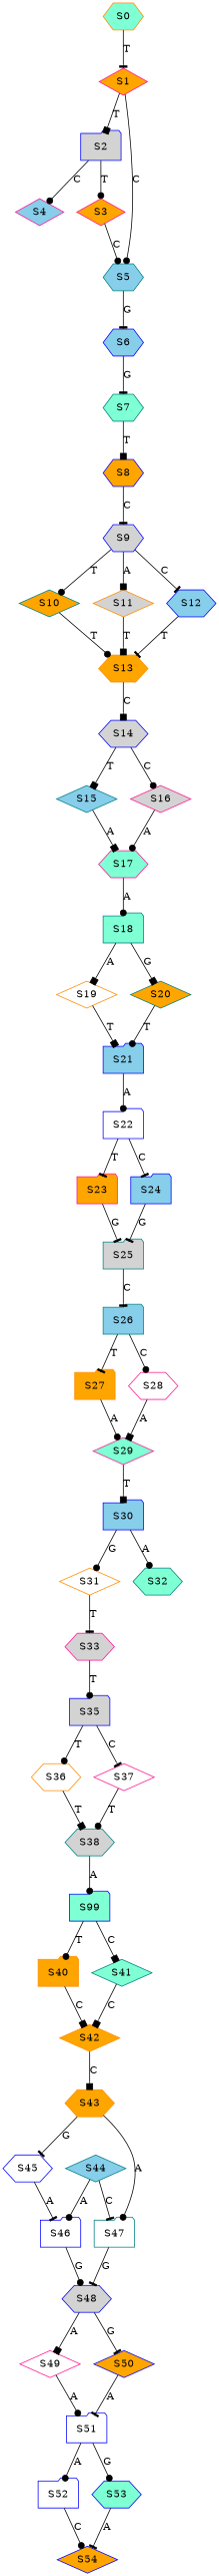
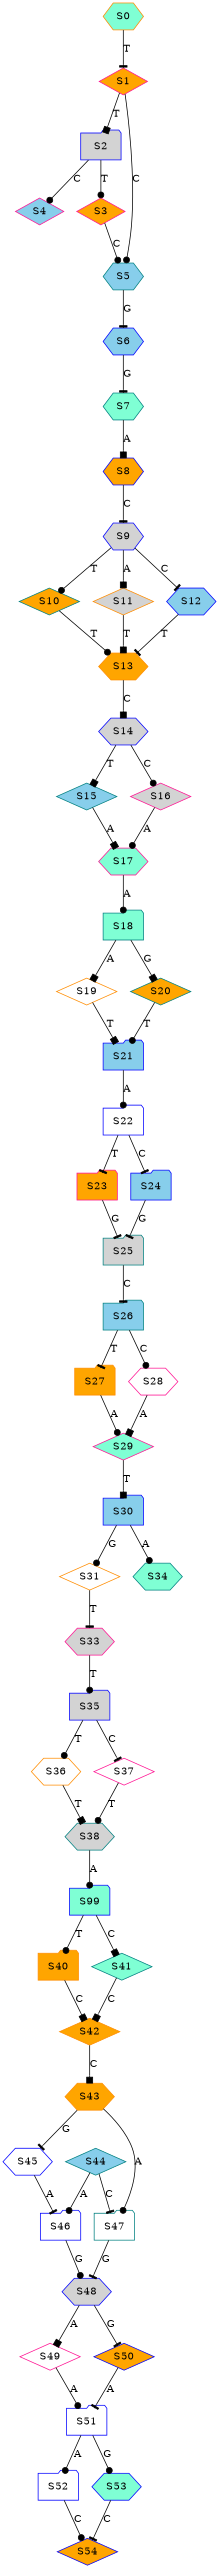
  strict digraph {
    node [color=blue fillcolor=orange shape=hexagon style=filled]
    edge [arrowhead=dot]
    S0 [color=darkorange fillcolor=aquamarine]
    S1 [color=deeppink shape=diamond]
    S2 [fillcolor=lightgrey shape=folder]
    S5 [color=teal fillcolor=skyblue]
    S3 [color=deeppink shape=diamond]
    S4 [color=deeppink fillcolor=skyblue shape=diamond]
    S6 [fillcolor=skyblue]
    S7 [color=teal fillcolor=aquamarine]
    S8
    S9 [fillcolor=lightgrey]
    S10 [color=teal shape=diamond]
    S11 [color=darkorange fillcolor=lightgrey shape=diamond]
    S12 [fillcolor=skyblue]
    S13 [color=darkorange]
    S14 [fillcolor=lightgrey]
    S15 [color=teal fillcolor=skyblue shape=diamond]
    S16 [color=deeppink fillcolor=lightgrey shape=diamond]
    S17 [color=deeppink fillcolor=aquamarine]
    S18 [color=teal fillcolor=aquamarine shape=folder]
    S19 [color=darkorange fillcolor=white shape=diamond]
    S20 [color=teal shape=diamond]
    S21 [fillcolor=skyblue shape=folder]
    S22 [fillcolor=white shape=folder]
    S23 [color=deeppink shape=folder]
    S24 [fillcolor=skyblue shape=folder]
    S25 [color=teal fillcolor=lightgrey shape=folder]
    S26 [color=teal fillcolor=skyblue shape=folder]
    S27 [color=darkorange shape=folder]
    S28 [color=deeppink fillcolor=white]
    S29 [color=deeppink fillcolor=aquamarine shape=diamond]
    S30 [fillcolor=skyblue shape=folder]
    S31 [color=darkorange fillcolor=white shape=diamond]
-   S32 [color=teal fillcolor=aquamarine]
+   S32 [color=teal fillcolor=aquamarine label=S34]
    S33 [color=deeppink fillcolor=lightgrey]
    S35 [fillcolor=lightgrey shape=folder]
    S36 [color=darkorange fillcolor=white]
    S37 [color=deeppink fillcolor=white shape=diamond]
    S38 [color=teal fillcolor=lightgrey]
    n39 [fillcolor=aquamarine label=S99 shape=folder]
    S40 [color=darkorange shape=folder]
    S41 [color=teal fillcolor=aquamarine shape=diamond]
    S42 [color=darkorange shape=diamond]
    S43 [color=darkorange]
    S45 [fillcolor=white]
    S47 [color=teal fillcolor=white shape=folder]
    S44 [color=teal fillcolor=skyblue shape=diamond]
    S46 [fillcolor=white shape=folder]
    S48 [fillcolor=lightgrey]
    S49 [color=deeppink fillcolor=white shape=diamond]
    S50 [shape=diamond]
    S51 [fillcolor=white shape=folder]
    S52 [fillcolor=white shape=folder]
    S53 [fillcolor=aquamarine]
    S54 [shape=diamond]
    S0 -> S1 [arrowhead=tee label=T]
    S1 -> S2 [arrowhead=box label=T]
    S1 -> S5 [label=C]
    S2 -> S3 [label=T]
    S2 -> S4 [label=C]
    S5 -> S6 [arrowhead=tee label=G]
    S3 -> S5 [label=C]
    S6 -> S7 [arrowhead=tee label=G]
-   S7 -> S8 [arrowhead=box label=T]
+   S7 -> S8 [arrowhead=box label=A]
    S8 -> S9 [arrowhead=tee label=C]
    S9 -> S10 [label=T]
    S9 -> S11 [arrowhead=box label=A]
    S9 -> S12 [arrowhead=tee label=C]
    S10 -> S13 [label=T]
    S11 -> S13 [arrowhead=box label=T]
    S12 -> S13 [arrowhead=tee label=T]
    S13 -> S14 [arrowhead=box label=C]
    S14 -> S15 [arrowhead=box label=T]
    S14 -> S16 [label=C]
    S15 -> S17 [arrowhead=box label=A]
    S16 -> S17 [label=A]
    S17 -> S18 [label=A]
    S18 -> S19 [arrowhead=box label=A]
    S18 -> S20 [arrowhead=box label=G]
    S19 -> S21 [arrowhead=box label=T]
    S20 -> S21 [label=T]
    S21 -> S22 [label=A]
    S22 -> S23 [arrowhead=tee label=T]
    S22 -> S24 [arrowhead=tee label=C]
    S23 -> S25 [arrowhead=tee label=G]
    S24 -> S25 [arrowhead=tee label=G]
    S25 -> S26 [arrowhead=tee label=C]
    S26 -> S27 [arrowhead=tee label=T]
    S26 -> S28 [label=C]
    S27 -> S29 [label=A]
    S28 -> S29 [arrowhead=box label=A]
    S29 -> S30 [arrowhead=box label=T]
    S30 -> S31 [label=G]
    S30 -> S32 [label=A]
    S31 -> S33 [arrowhead=tee label=T]
    S33 -> S35 [label=T]
    S35 -> S36 [label=T]
    S35 -> S37 [arrowhead=tee label=C]
    S36 -> S38 [arrowhead=box label=T]
    S37 -> S38 [label=T]
    S38 -> n39 [label=A]
    n39 -> S40 [label=T]
    n39 -> S41 [arrowhead=box label=C]
    S40 -> S42 [arrowhead=box label=C]
    S41 -> S42 [arrowhead=box label=C]
    S42 -> S43 [arrowhead=box label=C]
    S43 -> S45 [arrowhead=tee label=G]
    S43 -> S47 [label=A]
    S45 -> S46 [arrowhead=tee label=A]
    S47 -> S48 [arrowhead=tee label=G]
    S44 -> S47 [arrowhead=tee label=C]
    S44 -> S46 [label=A]
    S46 -> S48 [label=G]
    S48 -> S49 [arrowhead=box label=A]
    S48 -> S50 [arrowhead=tee label=G]
    S49 -> S51 [label=A]
    S50 -> S51 [arrowhead=tee label=A]
    S51 -> S52 [label=A]
    S51 -> S53 [label=G]
    S52 -> S54 [label=C]
-   S53 -> S54 [arrowhead=tee label=A]
+   S53 -> S54 [arrowhead=tee label=C]
  }
